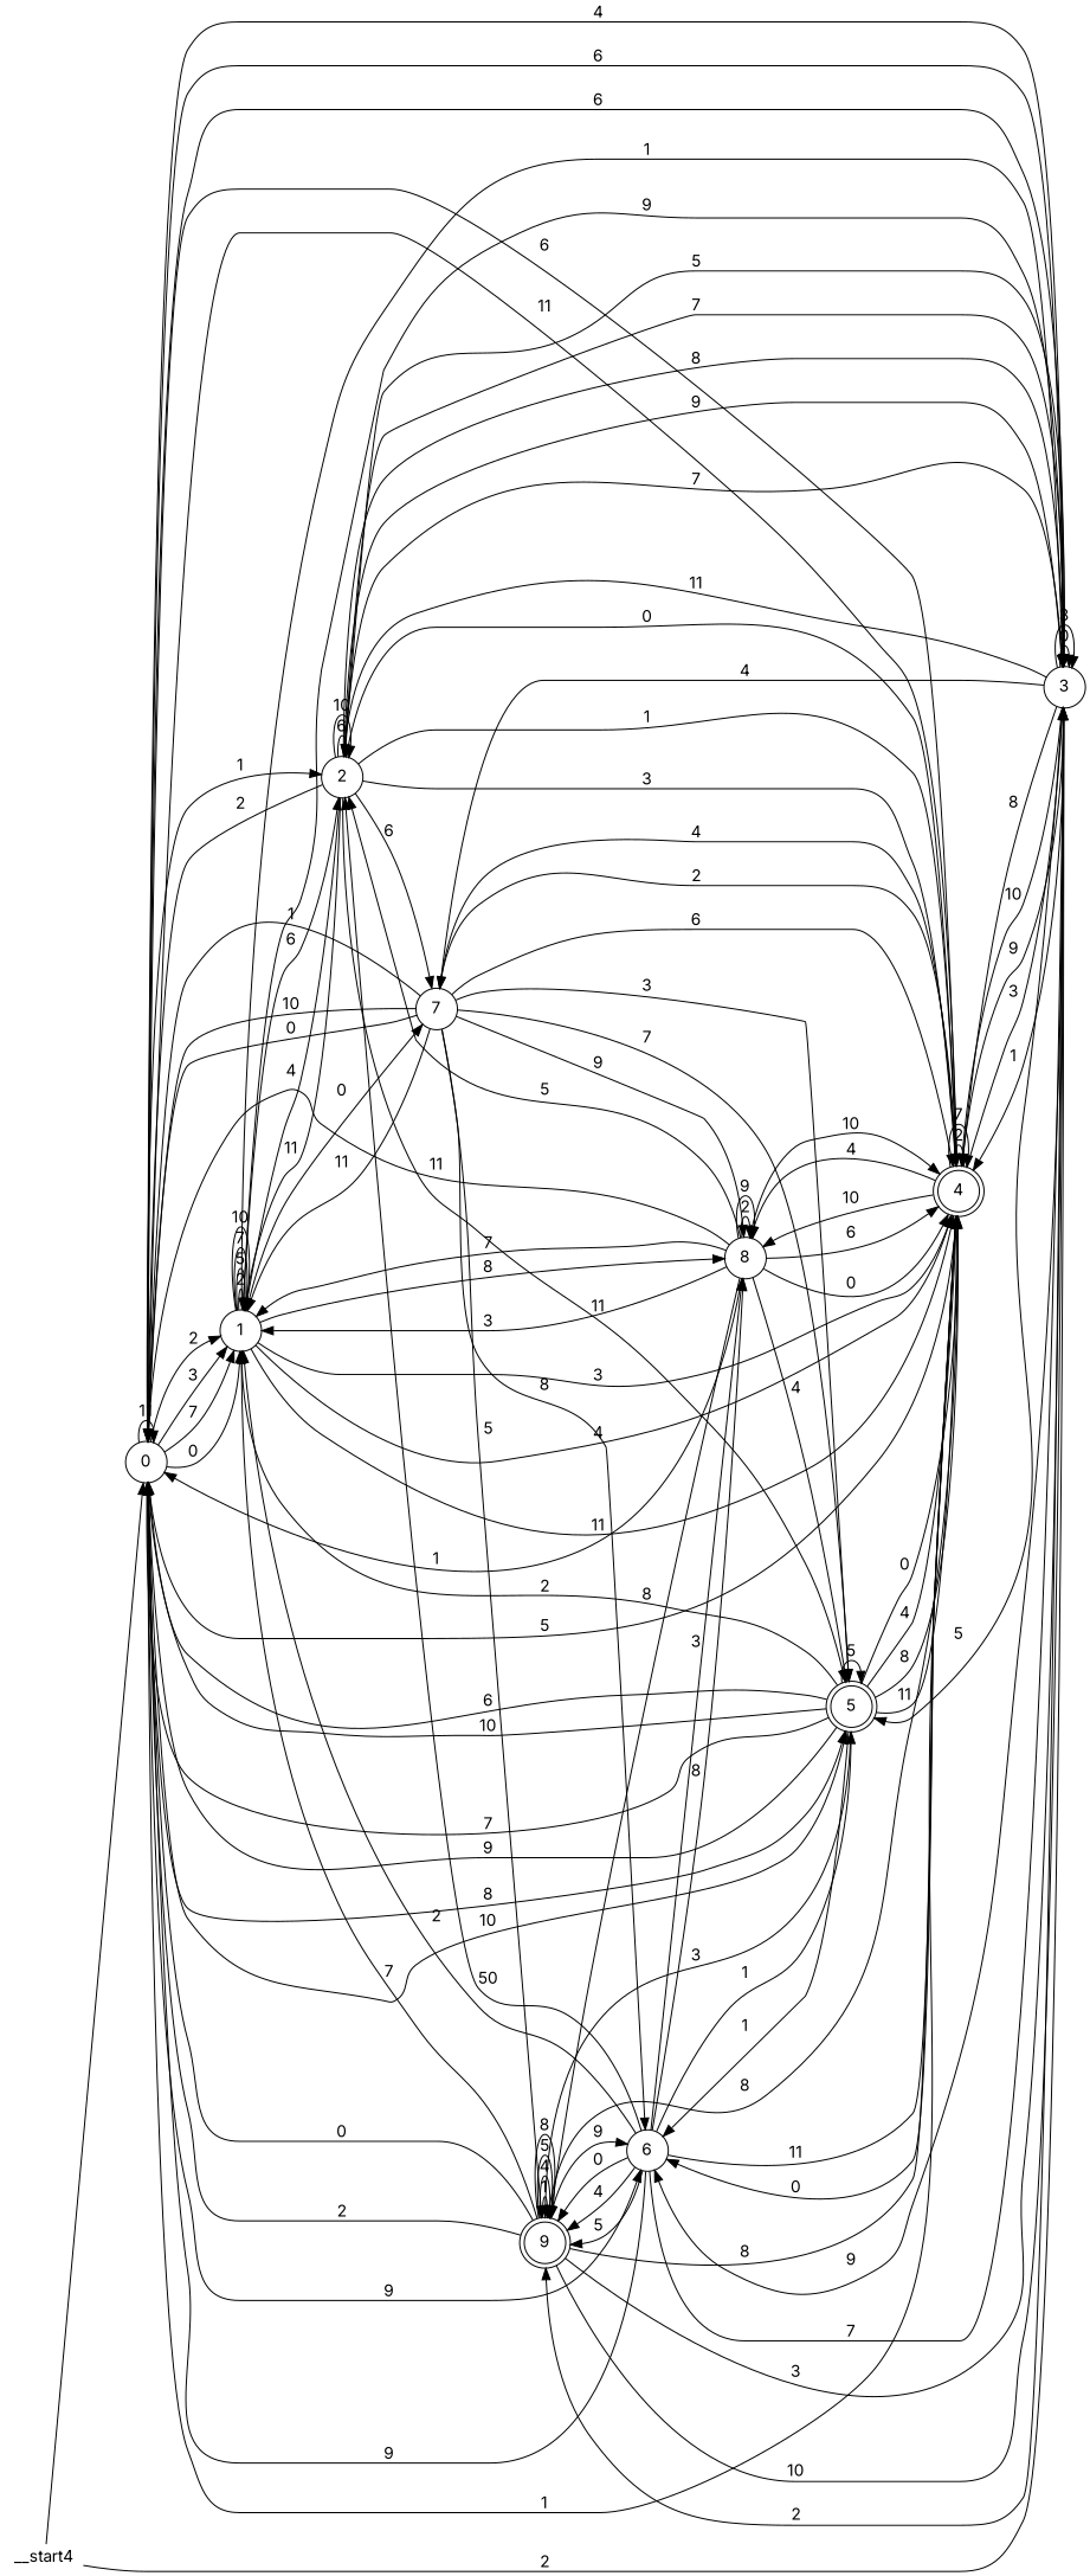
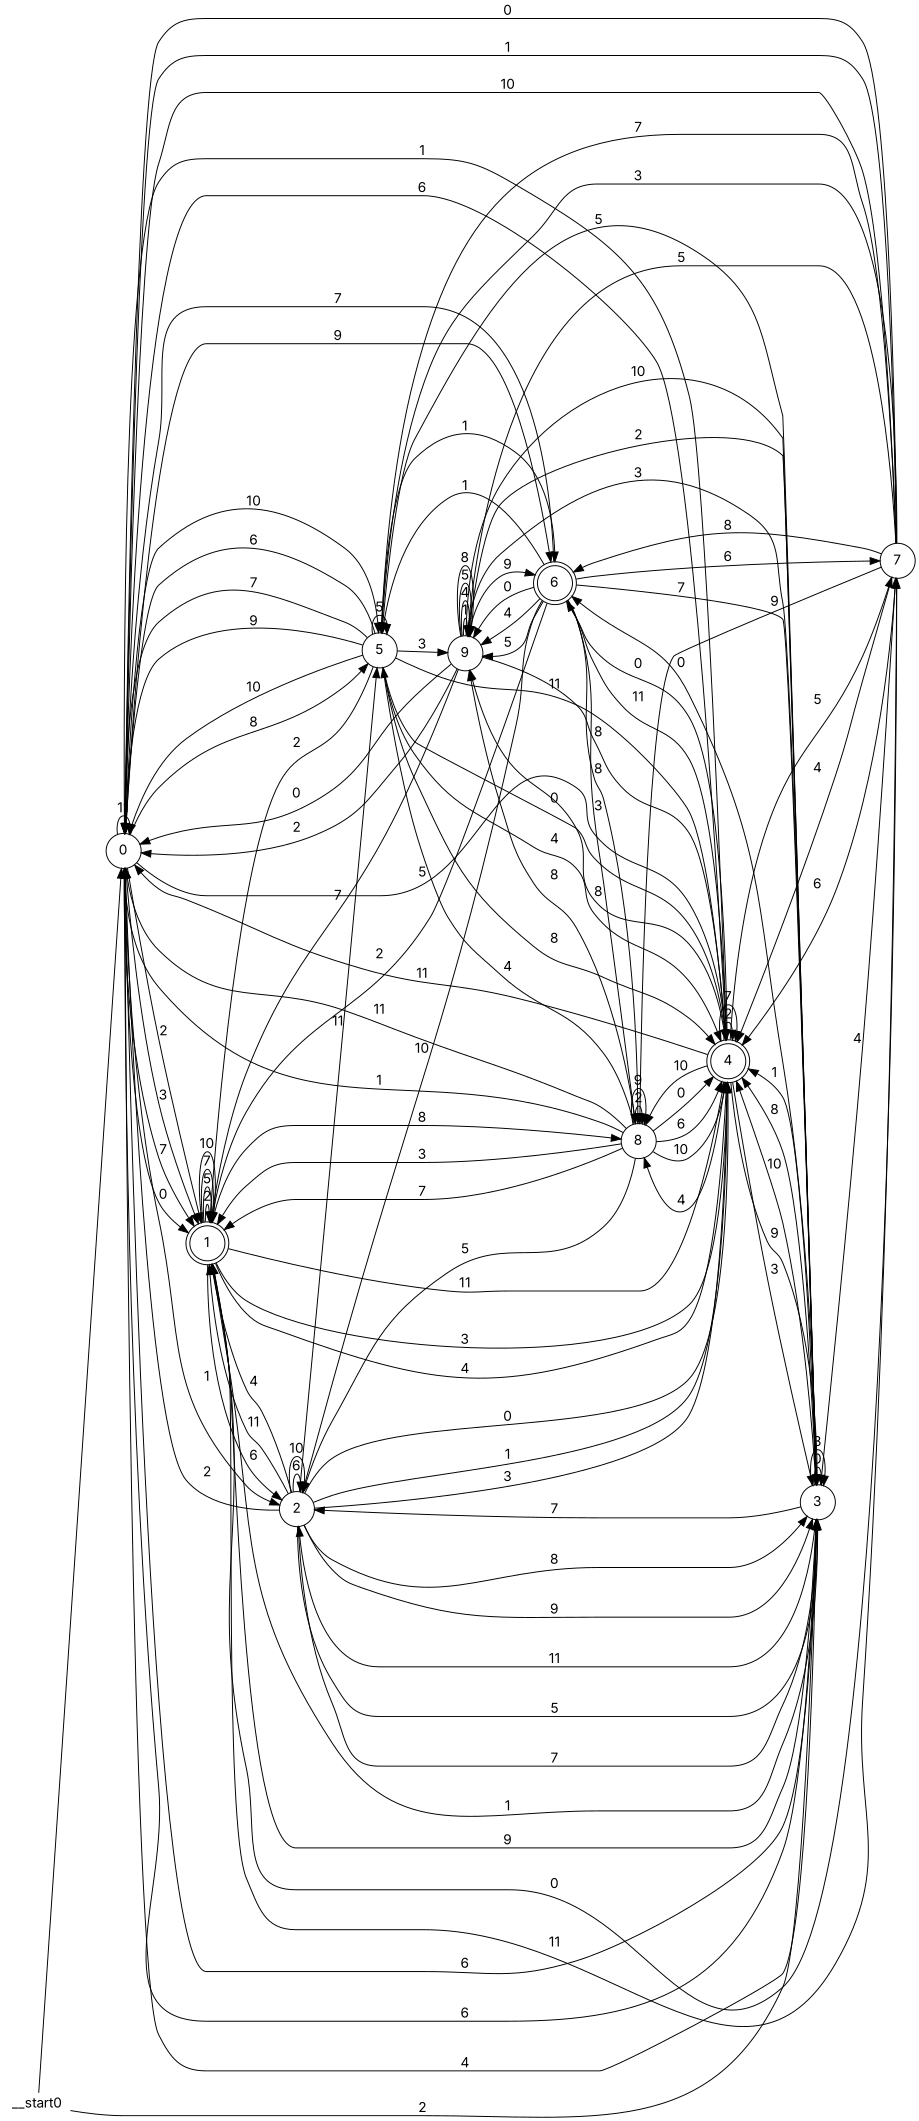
  digraph {
    fontname=Inter
    rankdir=LR
    node [fontname=Inter shape=circle]
    edge [fontname=Inter]
    n1 [label=0]
-   n2 [label=1]
+   n2 [label=1 shape=doublecircle]
    n3 [label=2]
    n4 [label=3]
    n5 [label=4 shape=doublecircle]
-   n6 [label=5 shape=doublecircle]
-   n7 [label=6]
+   n6 [label=5]
+   n7 [label=6 shape=doublecircle]
    n8 [label=7]
    n9 [label=8]
-   n10 [label=9 shape=doublecircle]
-   __start0 [height=0 shape=none width=0 label=__start4]
+   n10 [label=9]
+   __start0 [height=0 shape=none width=0]
    n1 -> n1 [label=11]
    n1 -> n2 [label=0]
    n1 -> n2 [label=2]
    n1 -> n2 [label=3]
    n1 -> n2 [label=7]
    n1 -> n3 [label=1]
    n1 -> n4 [label=4]
    n1 -> n4 [label=6]
    n1 -> n5 [label=5]
    n1 -> n6 [label=8]
    n1 -> n6 [label=10]
    n1 -> n7 [label=9]
    n2 -> n2 [label=2]
    n2 -> n2 [label=5]
    n2 -> n2 [label=7]
    n2 -> n2 [label=10]
    n2 -> n3 [label=6]
    n2 -> n4 [label=1]
    n2 -> n4 [label=9]
    n2 -> n5 [label=3]
    n2 -> n5 [label=4]
    n2 -> n5 [label=11]
    n2 -> n8 [label=0]
    n2 -> n9 [label=8]
    n3 -> n1 [label=2]
    n3 -> n2 [label=4]
    n3 -> n2 [label=11]
    n3 -> n3 [label=6]
    n3 -> n3 [label=10]
    n3 -> n4 [label=5]
    n3 -> n4 [label=7]
    n3 -> n4 [label=8]
    n3 -> n4 [label=9]
    n3 -> n5 [label=0]
    n3 -> n5 [label=1]
    n3 -> n5 [label=3]
    n3 -> n6 [label=11]
    n4 -> n1 [label=6]
    n4 -> n3 [label=7]
    n4 -> n3 [label=11]
    n4 -> n4 [label=0]
    n4 -> n4 [label=3]
    n4 -> n5 [label=1]
    n4 -> n5 [label=8]
    n4 -> n5 [label=10]
    n4 -> n6 [label=5]
-   n4 -> n7 [label=9]
+   n4 -> n7 [label=0]
    n4 -> n8 [label=4]
    n4 -> n10 [label=2]
    n5 -> n1 [label=1]
    n5 -> n1 [label=6]
    n5 -> n1 [label=11]
    n5 -> n4 [label=3]
    n5 -> n4 [label=9]
    n5 -> n5 [label=2]
    n5 -> n5 [label=7]
    n5 -> n7 [label=0]
-   n5 -> n8 [label=2]
+   n5 -> n8 [label=5]
    n5 -> n9 [label=4]
    n5 -> n9 [label=10]
    n5 -> n10 [label=8]
    n6 -> n1 [label=6]
    n6 -> n1 [label=7]
    n6 -> n1 [label=9]
    n6 -> n1 [label=10]
    n6 -> n2 [label=2]
    n6 -> n5 [label=0]
    n6 -> n5 [label=4]
    n6 -> n5 [label=8]
    n6 -> n5 [label=11]
    n6 -> n6 [label=5]
    n6 -> n7 [label=1]
    n6 -> n10 [label=3]
-   n7 -> n1 [label=9]
+   n7 -> n1 [label=7]
    n7 -> n2 [label=2]
-   n7 -> n3 [label=50]
+   n7 -> n3 [label=10]
    n7 -> n4 [label=7]
    n7 -> n5 [label=11]
    n7 -> n6 [label=1]
-   n3 -> n8 [label=6]
+   n7 -> n8 [label=6]
    n7 -> n9 [label=3]
    n7 -> n9 [label=8]
    n7 -> n10 [label=0]
    n7 -> n10 [label=4]
    n7 -> n10 [label=5]
    n8 -> n1 [label=0]
    n8 -> n1 [label=1]
    n8 -> n1 [label=10]
    n8 -> n2 [label=11]
    n8 -> n5 [label=4]
    n8 -> n5 [label=6]
    n8 -> n6 [label=3]
    n8 -> n6 [label=7]
    n8 -> n7 [label=8]
    n8 -> n9 [label=9]
    n8 -> n10 [label=5]
    n9 -> n1 [label=1]
    n9 -> n1 [label=11]
    n9 -> n2 [label=3]
    n9 -> n2 [label=7]
    n9 -> n3 [label=5]
    n9 -> n5 [label=0]
    n9 -> n5 [label=6]
    n9 -> n5 [label=10]
    n9 -> n6 [label=4]
    n9 -> n9 [label=2]
    n9 -> n9 [label=9]
    n9 -> n10 [label=8]
    n10 -> n1 [label=0]
    n10 -> n1 [label=2]
    n10 -> n2 [label=7]
    n10 -> n4 [label=3]
    n10 -> n4 [label=10]
    n10 -> n5 [label=8]
    n10 -> n7 [label=9]
    n10 -> n10 [label=1]
    n10 -> n10 [label=4]
    n10 -> n10 [label=5]
    n10 -> n10 [label=8]
    __start0 -> n1
    __start0 -> n4 [label=2]
  }
